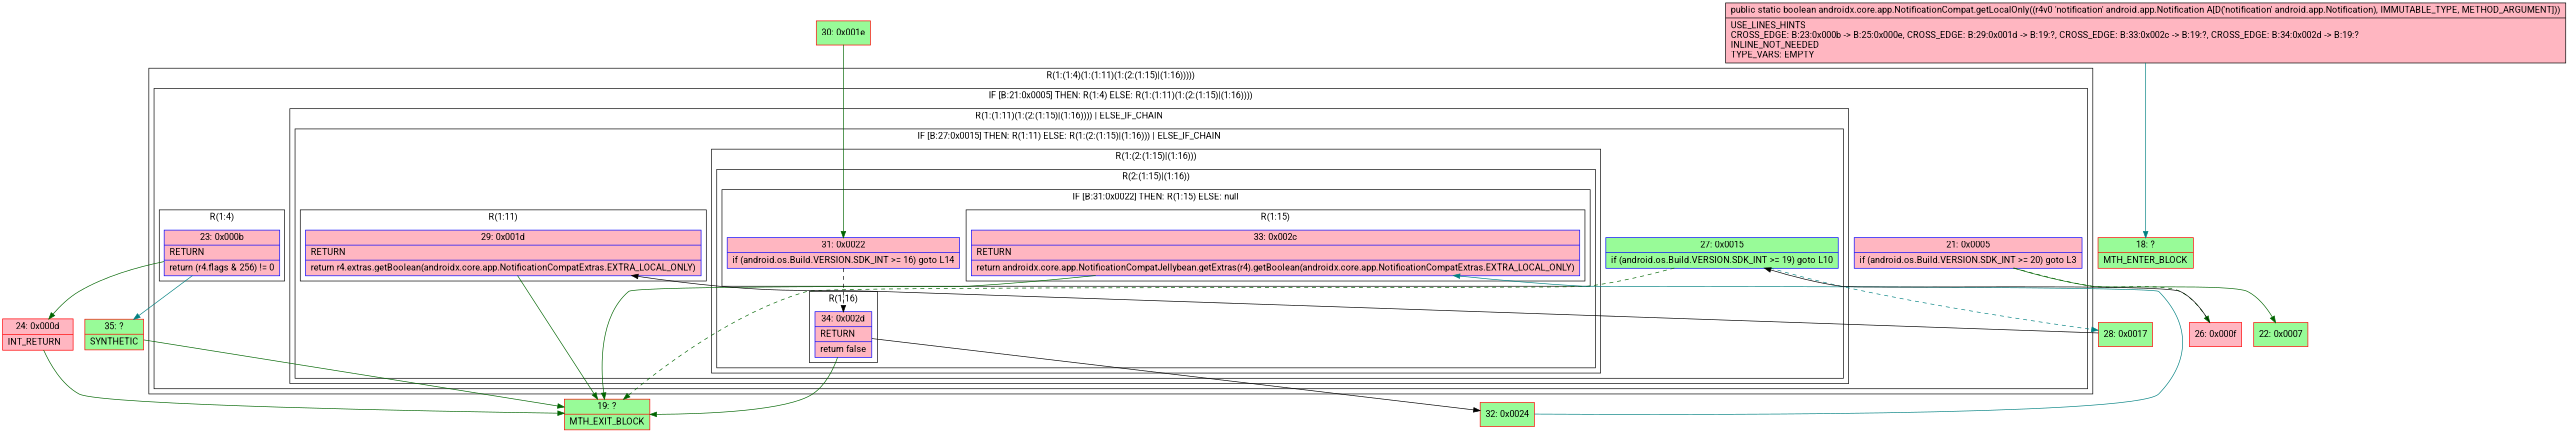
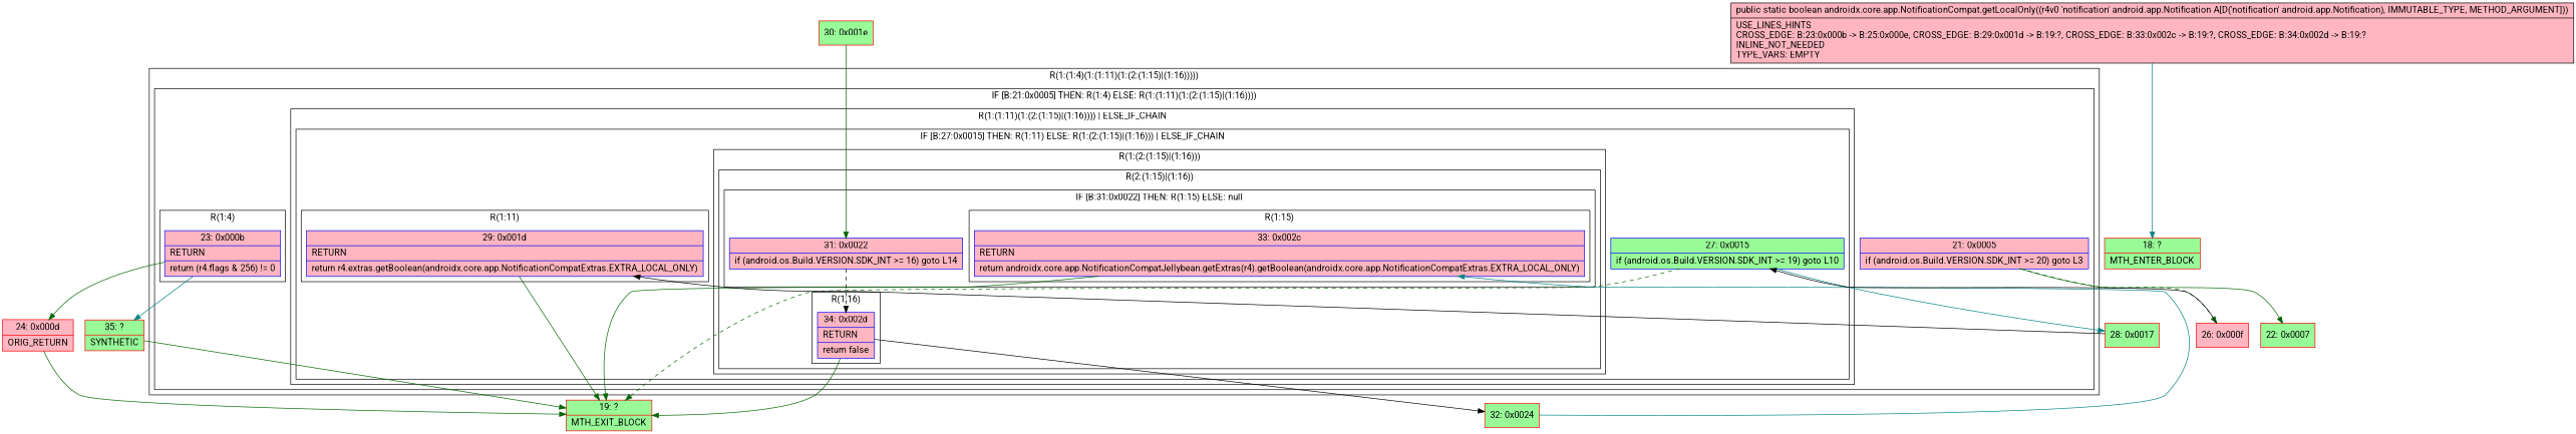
  digraph {
    fontname=Roboto
    node [color=red fillcolor=lightpink fontname=Roboto shape=record style=filled]
    edge [color=darkgreen fontname=Roboto]
    n1 [color=blue label="{23\:\ 0x000b|RETURN\l|return (r4.flags & 256) != 0\l}"]
    n2 [color=blue label="{29\:\ 0x001d|RETURN\l|return r4.extras.getBoolean(androidx.core.app.NotificationCompatExtras.EXTRA_LOCAL_ONLY)\l}"]
    n3 [color=blue label="{33\:\ 0x002c|RETURN\l|return androidx.core.app.NotificationCompatJellybean.getExtras(r4).getBoolean(androidx.core.app.NotificationCompatExtras.EXTRA_LOCAL_ONLY)\l}"]
    n4 [color=blue label="{31\:\ 0x0022|if (android.os.Build.VERSION.SDK_INT \>= 16) goto L14\l}"]
    n5 [color=blue label="{34\:\ 0x002d|RETURN\l|return false\l}"]
    n6 [color=blue fillcolor=palegreen label="{27\:\ 0x0015|if (android.os.Build.VERSION.SDK_INT \>= 19) goto L10\l}"]
    n7 [color=blue label="{21\:\ 0x0005|if (android.os.Build.VERSION.SDK_INT \>= 20) goto L3\l}"]
-   n8 [label="{24\:\ 0x000d|INT_RETURN\l}"]
+   n8 [label="{24\:\ 0x000d|ORIG_RETURN\l}"]
    n9 [fillcolor=palegreen label="{35\:\ ?|SYNTHETIC\l}"]
    n10 [fillcolor=palegreen label="{19\:\ ?|MTH_EXIT_BLOCK\l}"]
    n11 [fillcolor=palegreen label="{32\:\ 0x0024}"]
    n12 [fillcolor=palegreen label="{28\:\ 0x0017}"]
    n13 [fillcolor=palegreen label="{22\:\ 0x0007}"]
    n14 [label="{26\:\ 0x000f}"]
    n15 [fillcolor=palegreen label="{30\:\ 0x001e}"]
    n16 [fillcolor=palegreen label="{18\:\ ?|MTH_ENTER_BLOCK\l}"]
    n17 [label="{public static boolean androidx.core.app.NotificationCompat.getLocalOnly((r4v0 'notification' android.app.Notification A[D('notification' android.app.Notification), IMMUTABLE_TYPE, METHOD_ARGUMENT]))  | USE_LINES_HINTS\lCROSS_EDGE: B:23:0x000b \-\> B:25:0x000e, CROSS_EDGE: B:29:0x001d \-\> B:19:?, CROSS_EDGE: B:33:0x002c \-\> B:19:?, CROSS_EDGE: B:34:0x002d \-\> B:19:?\lINLINE_NOT_NEEDED\lTYPE_VARS: EMPTY\l}" color=""]
    subgraph cluster_1 {
      label="R(1:(1:4)(1:(1:11)(1:(2:(1:15)|(1:16)))))"
      subgraph cluster_2 {
        label="IF [B:21:0x0005] THEN: R(1:4) ELSE: R(1:(1:11)(1:(2:(1:15)|(1:16))))"
        n7
        subgraph cluster_3 {
          label="R(1:4)"
          n1
        }
        subgraph cluster_4 {
          label="R(1:(1:11)(1:(2:(1:15)|(1:16)))) | ELSE_IF_CHAIN\l"
          subgraph cluster_5 {
            label="IF [B:27:0x0015] THEN: R(1:11) ELSE: R(1:(2:(1:15)|(1:16))) | ELSE_IF_CHAIN\l"
            n6
            subgraph cluster_6 {
              label="R(1:11)"
              n2
            }
            subgraph cluster_7 {
              label="R(1:(2:(1:15)|(1:16)))"
              subgraph cluster_8 {
                label="R(2:(1:15)|(1:16))"
                subgraph cluster_9 {
                  label="IF [B:31:0x0022] THEN: R(1:15) ELSE: null"
                  n4
                  subgraph cluster_10 {
                    label="R(1:15)"
                    n3
                  }
                }
                subgraph cluster_11 {
                  label="R(1:16)"
                  n5
                }
              }
            }
          }
        }
      }
    }
    n1 -> n8
    n1 -> n9 [color=teal]
    n2 -> n10
    n3 -> n10
    n4 -> n5 [color=black style=dashed]
    n5 -> n10
    n5 -> n11 [color=black]
    n6 -> n10 [style=dashed]
-   n6 -> n12 [color=teal style=dashed]
+   n6 -> n12 [color=teal]
    n7 -> n13
    n7 -> n14 [style=dashed]
    n8 -> n10
    n9 -> n10
    n11 -> n3 [color=teal]
    n12 -> n2 [color=black]
    n14 -> n6 [color=black]
    n15 -> n4
    n17 -> n16 [color=teal]
  }
